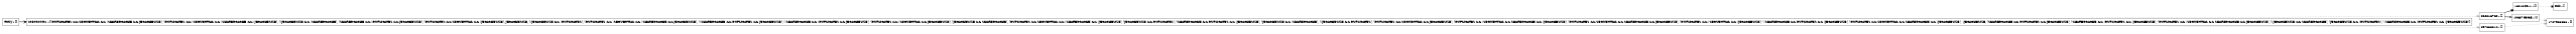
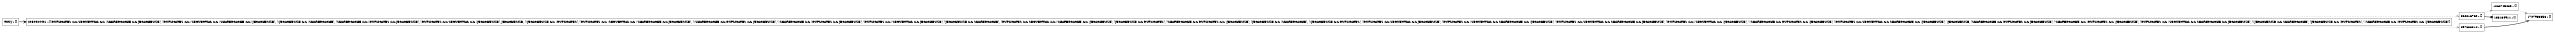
  digraph {
    rankdir=LR
    node [shape=record]
    edge [arrowhead=onormal style=dotted]
    n1 [label="entry - []"]
    n2 [label="2054424401 - [(DUPLICATES && SEQUENTIAL && !SHAREDCACHE && JECACHESIZE), (DUPLICATES && !SEQUENTIAL && !SHAREDCACHE && !JECACHESIZE), (!JECACHESIZE && !SHAREDCACHE), (SHAREDCACHE && !DUPLICATES && JECACHESIZE), (DUPLICATES && SEQUENTIAL && !JECACHESIZE), JECACHESIZE, (!JECACHESIZE && !DUPLICATES), (DUPLICATES && !SEQUENTIAL && !SHAREDCACHE && JECACHESIZE), (!SHAREDCACHE && DUPLICATES && JECACHESIZE), (!SHAREDCACHE && !DUPLICATES && JECACHESIZE), (DUPLICATES && !SEQUENTIAL && JECACHESIZE), (JECACHESIZE && SHAREDCACHE), (DUPLICATES && SEQUENTIAL && !SHAREDCACHE && !JECACHESIZE), (JECACHESIZE && DUPLICATES), (SHAREDCACHE && DUPLICATES && !JECACHESIZE), (JECACHESIZE && !SHAREDCACHE), (!JECACHESIZE && DUPLICATES), (DUPLICATES && SEQUENTIAL && JECACHESIZE), (DUPLICATES && !SEQUENTIAL && SHAREDCACHE && !JECACHESIZE), (DUPLICATES && SEQUENTIAL && SHAREDCACHE && JECACHESIZE), (DUPLICATES && !SEQUENTIAL && !JECACHESIZE), (!SHAREDCACHE && DUPLICATES && !JECACHESIZE), (DUPLICATES && SEQUENTIAL && SHAREDCACHE && !JECACHESIZE), !JECACHESIZE, (SHAREDCACHE && DUPLICATES && JECACHESIZE), (SHAREDCACHE && !DUPLICATES && !JECACHESIZE), (DUPLICATES && !SEQUENTIAL && SHAREDCACHE && JECACHESIZE), (!JECACHESIZE && SHAREDCACHE), (JECACHESIZE && !DUPLICATES), (!SHAREDCACHE && !DUPLICATES && !JECACHESIZE)]"]
    n3 [label="862216760 - []"]
    n4 [label="897688014 - []"]
-   n5 [label="exit - []"]
    n6 [label="1062745035 - []"]
    n7 [label="133134911 - []"]
    n8 [label="1707933356 - []"]
    n1 -> n2 [arrowhead=vee style=bold]
    n2 -> n3
    n2 -> n4
-   n3 -> n6 [style=bold]
+   n3 -> n6
    n3 -> n7 [arrowhead=box style=bold]
-   n4 -> n8
+   n4 -> n8 [style=bold]
    n6 -> n8
-   n7 -> n5 [arrowhead=box]
  }
